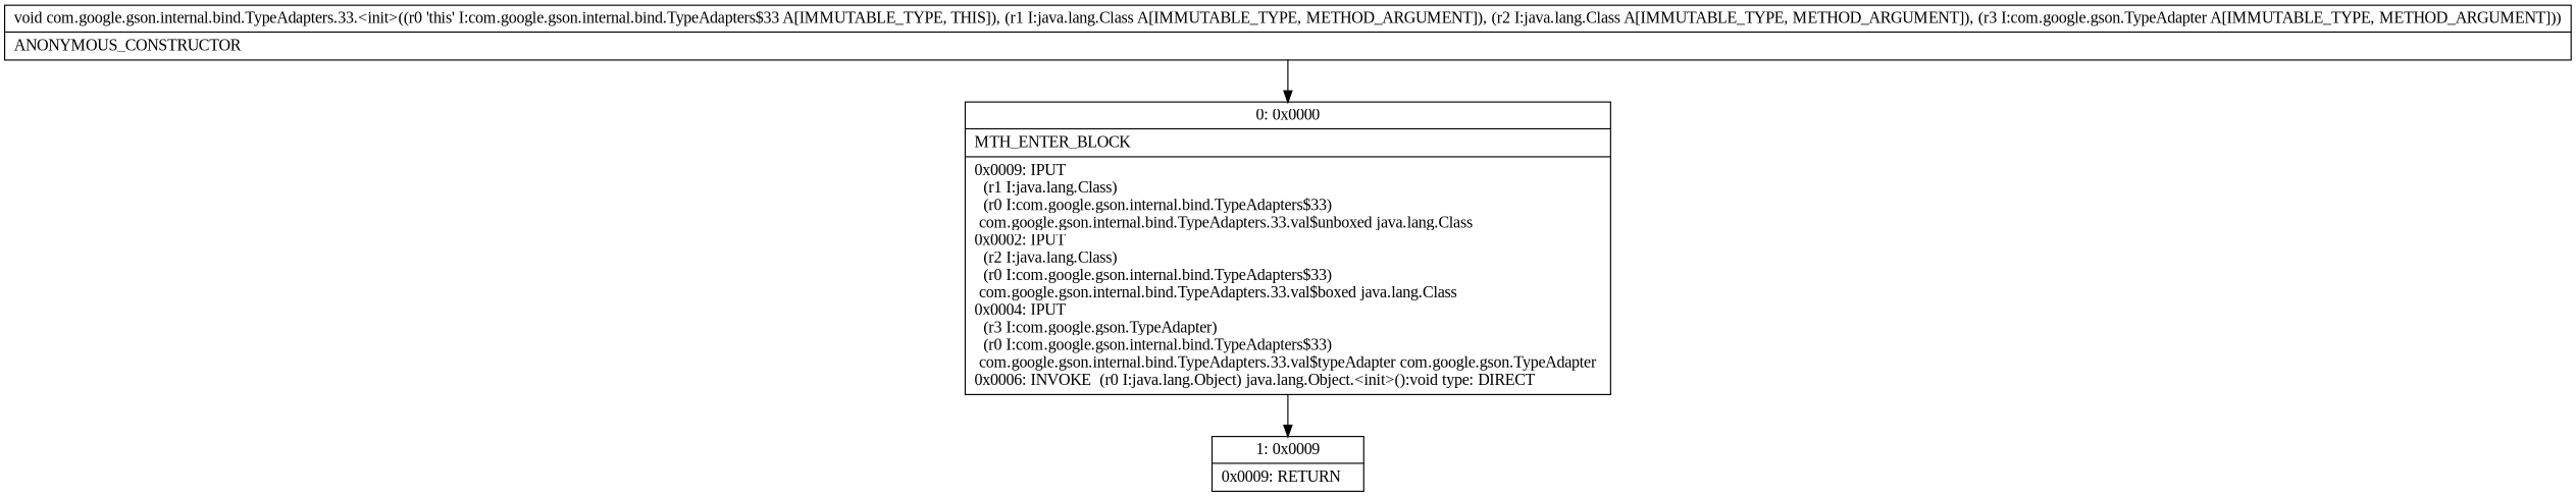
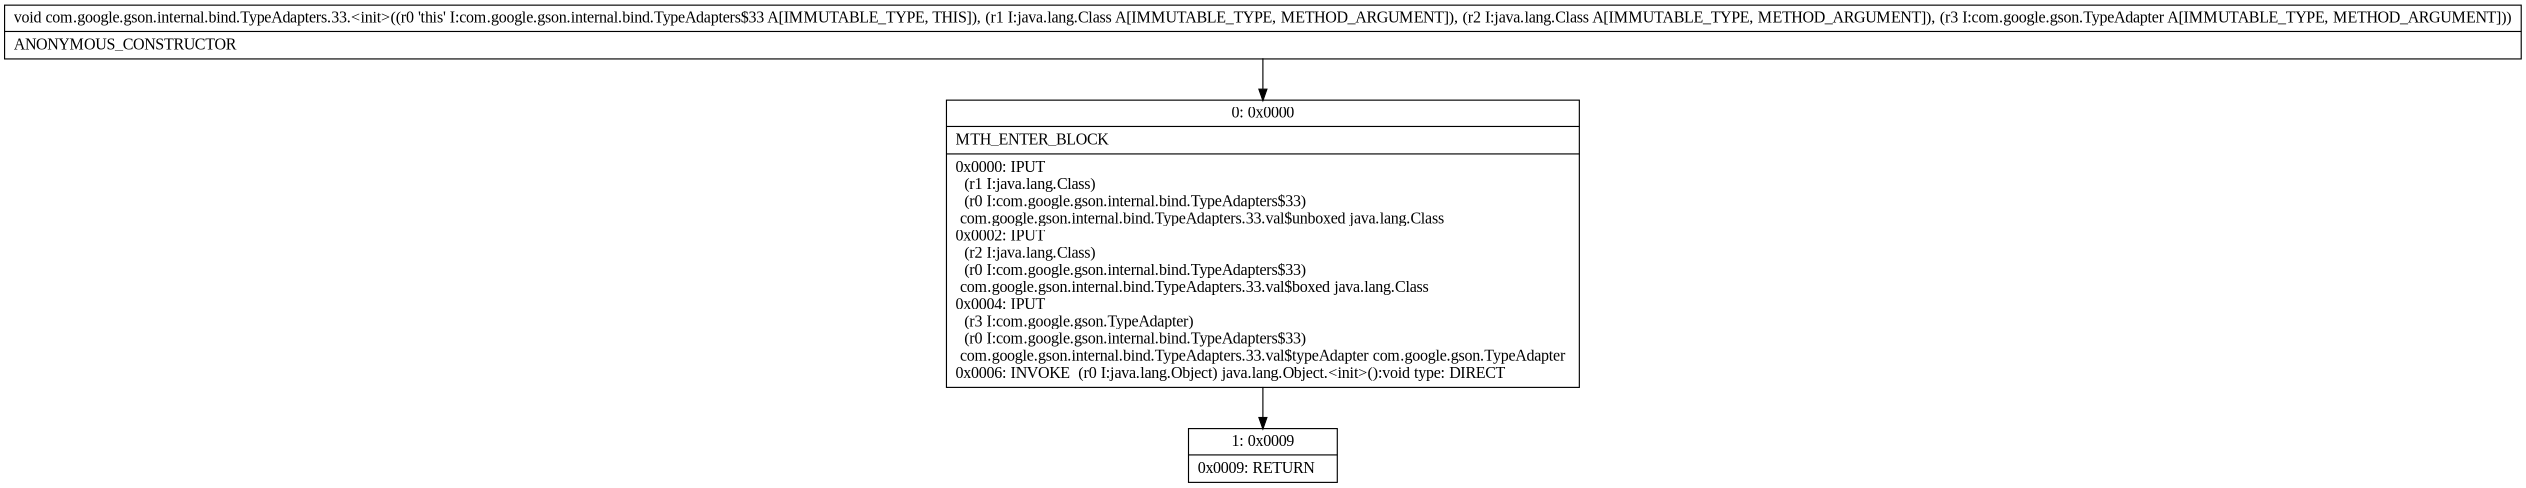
  digraph {
    fontname="Liberation Serif"
    node [shape=record fontname="Liberation Serif"]
    edge [fontname="Liberation Serif"]
-   n1 [label="{0\:\ 0x0000|MTH_ENTER_BLOCK\l|0x0009: IPUT  \l  (r1 I:java.lang.Class)\l  (r0 I:com.google.gson.internal.bind.TypeAdapters$33)\l com.google.gson.internal.bind.TypeAdapters.33.val$unboxed java.lang.Class \l0x0002: IPUT  \l  (r2 I:java.lang.Class)\l  (r0 I:com.google.gson.internal.bind.TypeAdapters$33)\l com.google.gson.internal.bind.TypeAdapters.33.val$boxed java.lang.Class \l0x0004: IPUT  \l  (r3 I:com.google.gson.TypeAdapter)\l  (r0 I:com.google.gson.internal.bind.TypeAdapters$33)\l com.google.gson.internal.bind.TypeAdapters.33.val$typeAdapter com.google.gson.TypeAdapter \l0x0006: INVOKE  (r0 I:java.lang.Object) java.lang.Object.\<init\>():void type: DIRECT \l}"]
+   n1 [label="{0\:\ 0x0000|MTH_ENTER_BLOCK\l|0x0000: IPUT  \l  (r1 I:java.lang.Class)\l  (r0 I:com.google.gson.internal.bind.TypeAdapters$33)\l com.google.gson.internal.bind.TypeAdapters.33.val$unboxed java.lang.Class \l0x0002: IPUT  \l  (r2 I:java.lang.Class)\l  (r0 I:com.google.gson.internal.bind.TypeAdapters$33)\l com.google.gson.internal.bind.TypeAdapters.33.val$boxed java.lang.Class \l0x0004: IPUT  \l  (r3 I:com.google.gson.TypeAdapter)\l  (r0 I:com.google.gson.internal.bind.TypeAdapters$33)\l com.google.gson.internal.bind.TypeAdapters.33.val$typeAdapter com.google.gson.TypeAdapter \l0x0006: INVOKE  (r0 I:java.lang.Object) java.lang.Object.\<init\>():void type: DIRECT \l}"]
    n2 [label="{1\:\ 0x0009|0x0009: RETURN   \l}"]
    n3 [label="{void com.google.gson.internal.bind.TypeAdapters.33.\<init\>((r0 'this' I:com.google.gson.internal.bind.TypeAdapters$33 A[IMMUTABLE_TYPE, THIS]), (r1 I:java.lang.Class A[IMMUTABLE_TYPE, METHOD_ARGUMENT]), (r2 I:java.lang.Class A[IMMUTABLE_TYPE, METHOD_ARGUMENT]), (r3 I:com.google.gson.TypeAdapter A[IMMUTABLE_TYPE, METHOD_ARGUMENT]))  | ANONYMOUS_CONSTRUCTOR\l}"]
    n1 -> n2
    n3 -> n1
  }
